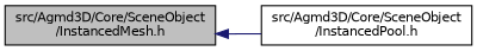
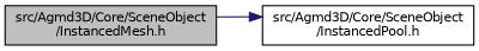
  digraph {
    rankdir=LR
    node [color=black fontname=Helvetica fontsize=10 shape=record style=filled]
    n1 [fillcolor=grey75 fontcolor=black height=0.2 label="src/Agmd3D/Core/SceneObject\l/InstancedMesh.h" width=0.4]
    n2 [fillcolor=white height=0.2 label="src/Agmd3D/Core/SceneObject\l/InstancedPool.h" width=0.4]
-   n1 -> n2 [color=midnightblue dir=back fontname=Helvetica fontsize=10 labelfontname=Helvetica labelfontsize=10 style=solid]
+   n2 -> n1 [color=midnightblue dir=back fontname=Helvetica fontsize=10 labelfontname=Helvetica labelfontsize=10 style=solid]
  }
